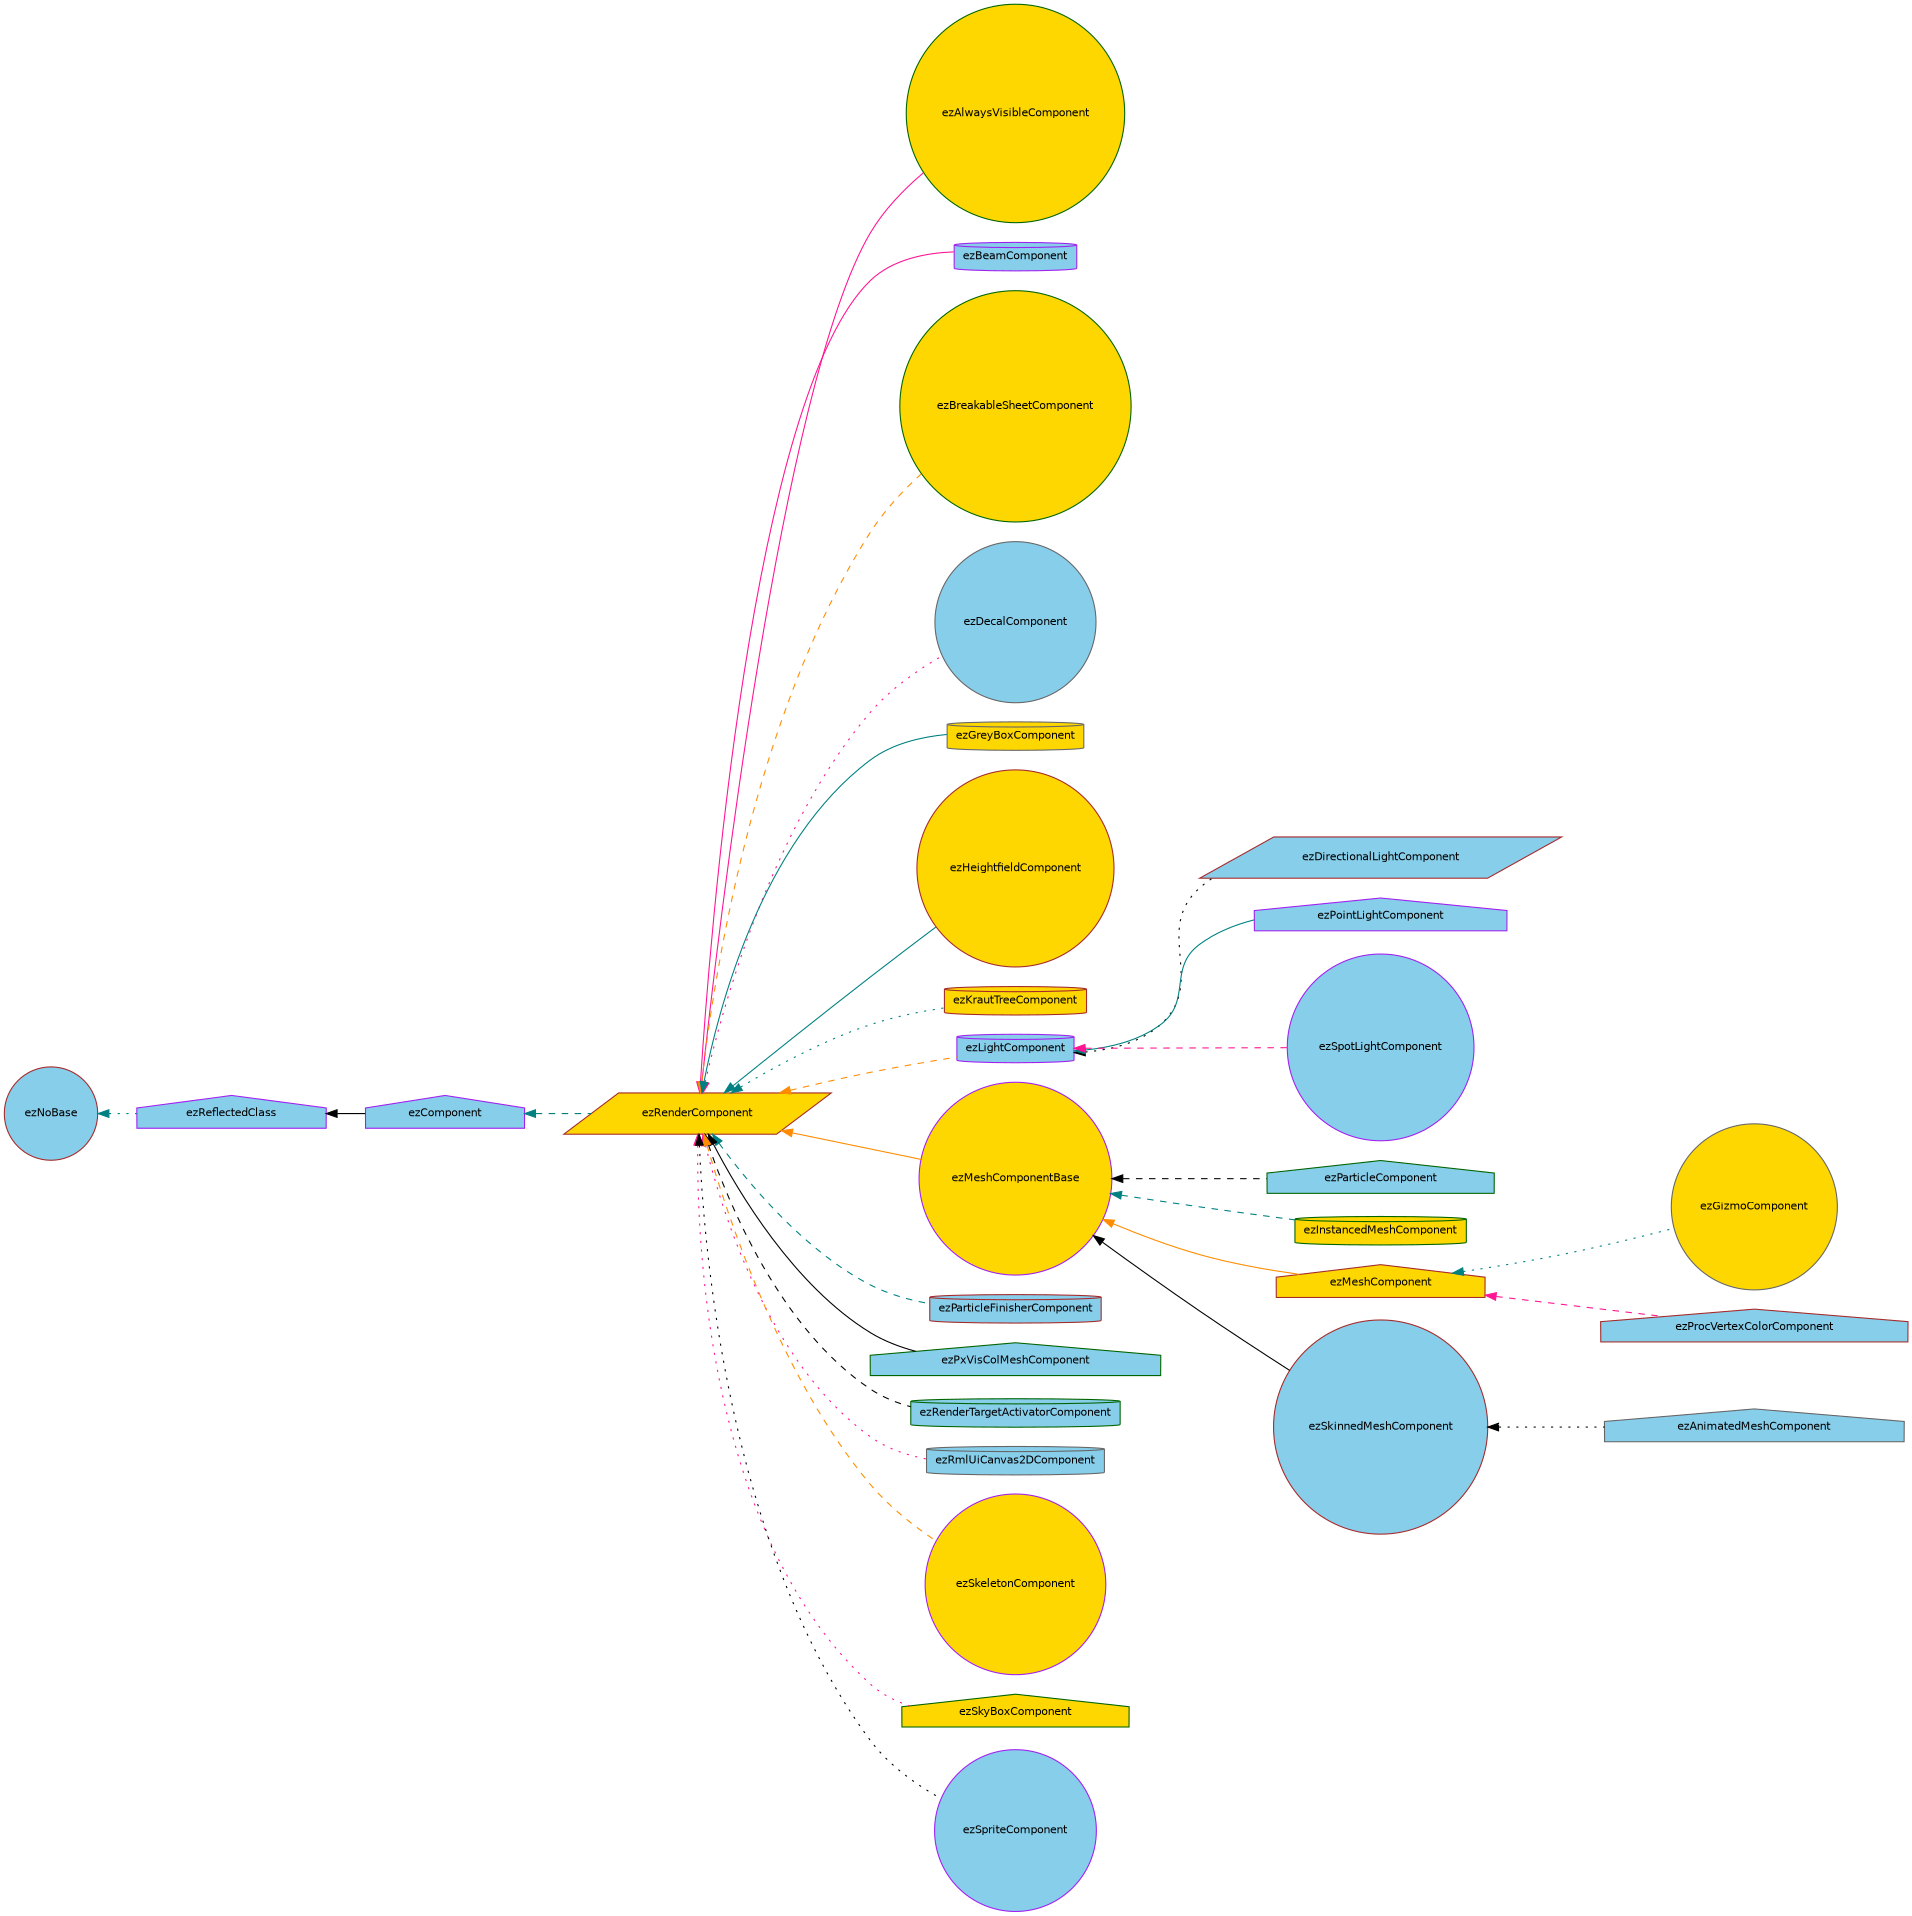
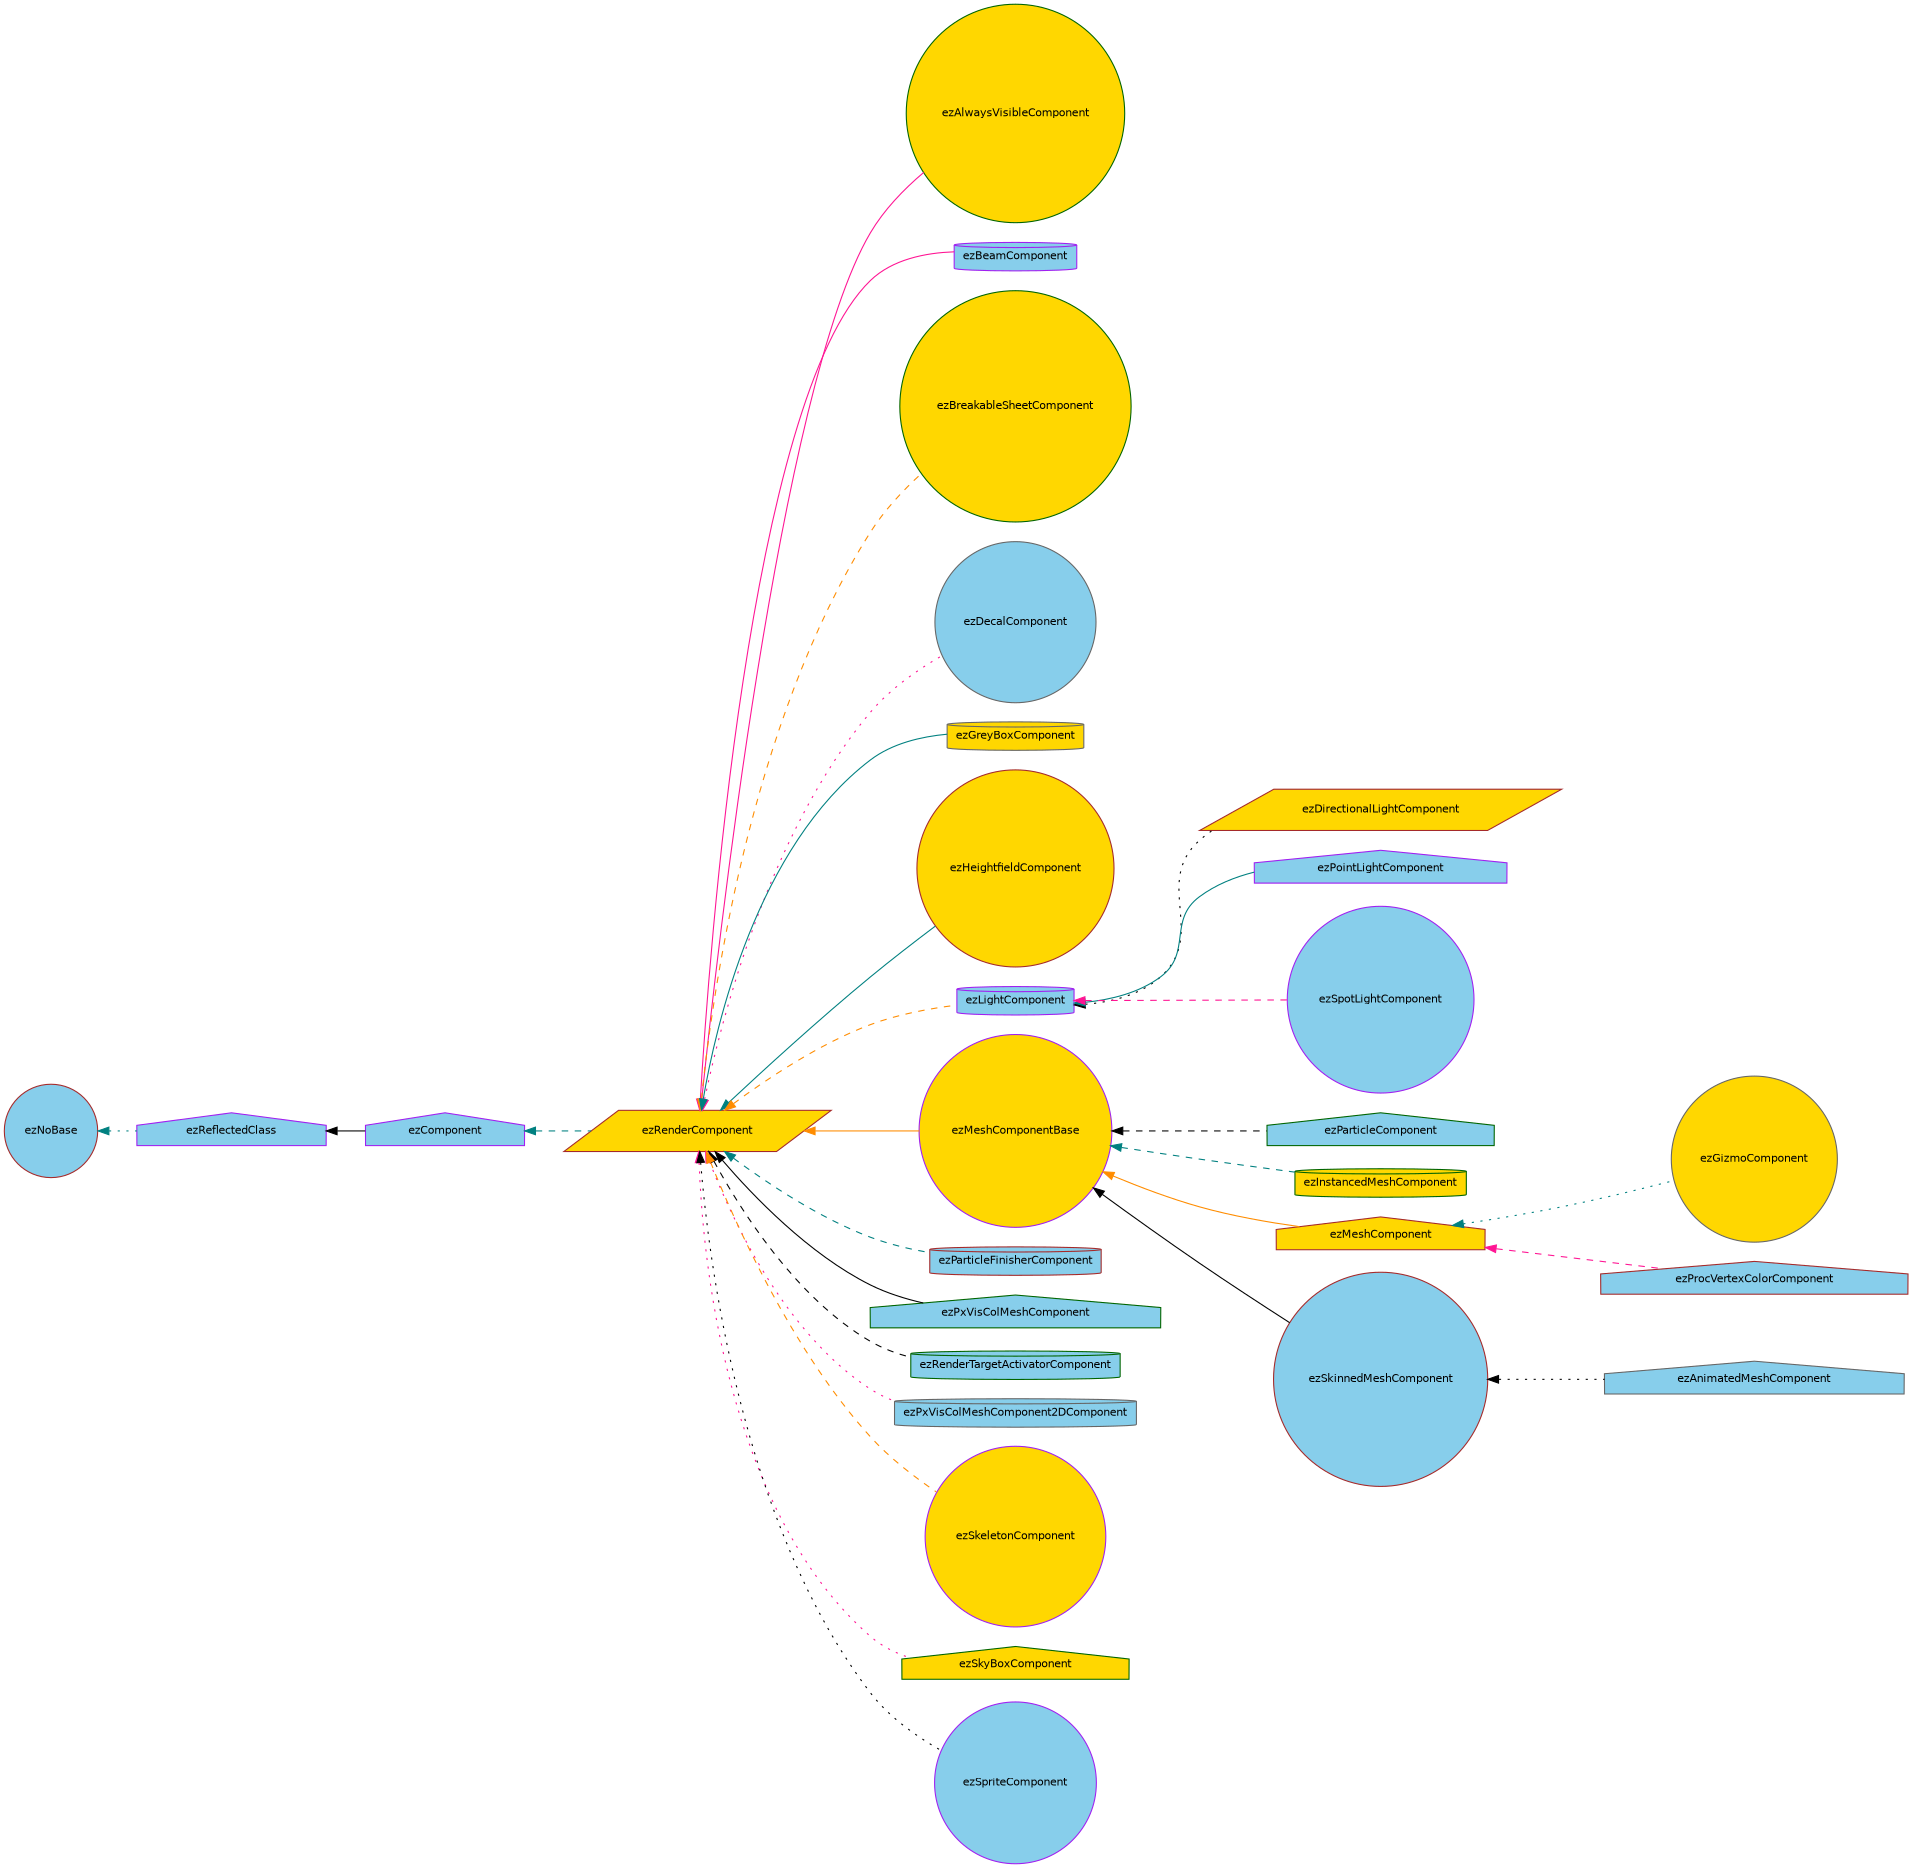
  digraph {
    rankdir=LR
    node [color=brown fillcolor=skyblue fontname=Helvetica fontsize=10 shape=circle style=filled]
    edge [color=teal dir=back fontname=Helvetica fontsize=10 labelfontname=Helvetica labelfontsize=10 style=solid]
    n1 [fillcolor=gold fontcolor=black height=0.2 label=ezRenderComponent shape=parallelogram width=0.4]
    n2 [color=darkgreen fillcolor=gold height=0.2 label=ezAlwaysVisibleComponent width=0.4]
    n3 [color=purple height=0.2 label=ezBeamComponent shape=cylinder width=0.4]
    n4 [color=darkgreen fillcolor=gold height=0.2 label=ezBreakableSheetComponent width=0.4]
    n5 [color=gray40 height=0.2 label=ezDecalComponent width=0.4]
    n6 [color=gray40 fillcolor=gold height=0.2 label=ezGreyBoxComponent shape=cylinder width=0.4]
    n7 [fillcolor=gold height=0.2 label=ezHeightfieldComponent width=0.4]
-   n8 [fillcolor=gold height=0.2 label=ezKrautTreeComponent shape=cylinder width=0.4]
    n9 [color=purple height=0.2 label=ezLightComponent shape=cylinder width=0.4]
    n10 [color=purple fillcolor=gold height=0.2 label=ezMeshComponentBase width=0.4]
    n11 [height=0.2 label=ezParticleFinisherComponent shape=cylinder width=0.4]
    n12 [color=darkgreen height=0.2 label=ezPxVisColMeshComponent shape=house width=0.4]
    n13 [color=darkgreen height=0.2 label=ezRenderTargetActivatorComponent shape=cylinder width=0.4]
-   n14 [color=gray40 height=0.2 label=ezRmlUiCanvas2DComponent shape=cylinder width=0.4]
+   n14 [color=gray40 height=0.2 label=ezPxVisColMeshComponent2DComponent shape=cylinder width=0.4]
    n15 [color=purple fillcolor=gold height=0.2 label=ezSkeletonComponent width=0.4]
    n16 [color=darkgreen fillcolor=gold height=0.2 label=ezSkyBoxComponent shape=house width=0.4]
    n17 [color=purple height=0.2 label=ezSpriteComponent width=0.4]
-   n18 [height=0.2 label=ezDirectionalLightComponent shape=parallelogram width=0.4]
+   n18 [fillcolor=gold height=0.2 label=ezDirectionalLightComponent shape=parallelogram width=0.4]
    n19 [color=purple height=0.2 label=ezPointLightComponent shape=house width=0.4]
    n20 [color=purple height=0.2 label=ezSpotLightComponent width=0.4]
    n21 [color=darkgreen height=0.2 label=ezParticleComponent shape=house width=0.4]
    n22 [color=darkgreen fillcolor=gold height=0.2 label=ezInstancedMeshComponent shape=cylinder width=0.4]
    n23 [fillcolor=gold height=0.2 label=ezMeshComponent shape=house width=0.4]
    n24 [height=0.2 label=ezSkinnedMeshComponent width=0.4]
    n25 [color=purple height=0.2 label=ezComponent shape=house width=0.4]
    n26 [color=purple height=0.2 label=ezReflectedClass shape=house width=0.4]
    n27 [height=0.2 label=ezNoBase width=0.4]
    n28 [color=gray40 fillcolor=gold height=0.2 label=ezGizmoComponent width=0.4]
    n29 [height=0.2 label=ezProcVertexColorComponent shape=house width=0.4]
    n30 [color=gray40 height=0.2 label=ezAnimatedMeshComponent shape=house width=0.4]
    n1 -> n2 [color=deeppink]
    n1 -> n3 [color=deeppink]
    n1 -> n4 [color=darkorange style=dashed]
    n1 -> n5 [color=deeppink style=dotted]
    n1 -> n6
    n1 -> n7
-   n1 -> n8 [style=dotted]
    n1 -> n9 [color=darkorange style=dashed]
    n1 -> n10 [color=darkorange]
    n1 -> n11 [style=dashed]
    n1 -> n12 [color=black]
    n1 -> n13 [color=black style=dashed]
    n1 -> n14 [color=deeppink style=dotted]
    n1 -> n15 [color=darkorange style=dashed]
    n1 -> n16 [color=deeppink style=dotted]
    n1 -> n17 [color=black style=dotted]
    n9 -> n18 [color=black style=dotted]
    n9 -> n19
    n9 -> n20 [color=deeppink style=dashed]
    n10 -> n21 [color=black style=dashed]
    n10 -> n22 [style=dashed]
    n10 -> n23 [color=darkorange]
    n10 -> n24 [color=black]
    n23 -> n28 [style=dotted]
    n23 -> n29 [color=deeppink style=dashed]
    n24 -> n30 [color=black style=dotted]
    n25 -> n1 [style=dashed]
    n26 -> n25 [color=black]
    n27 -> n26 [style=dotted]
  }
